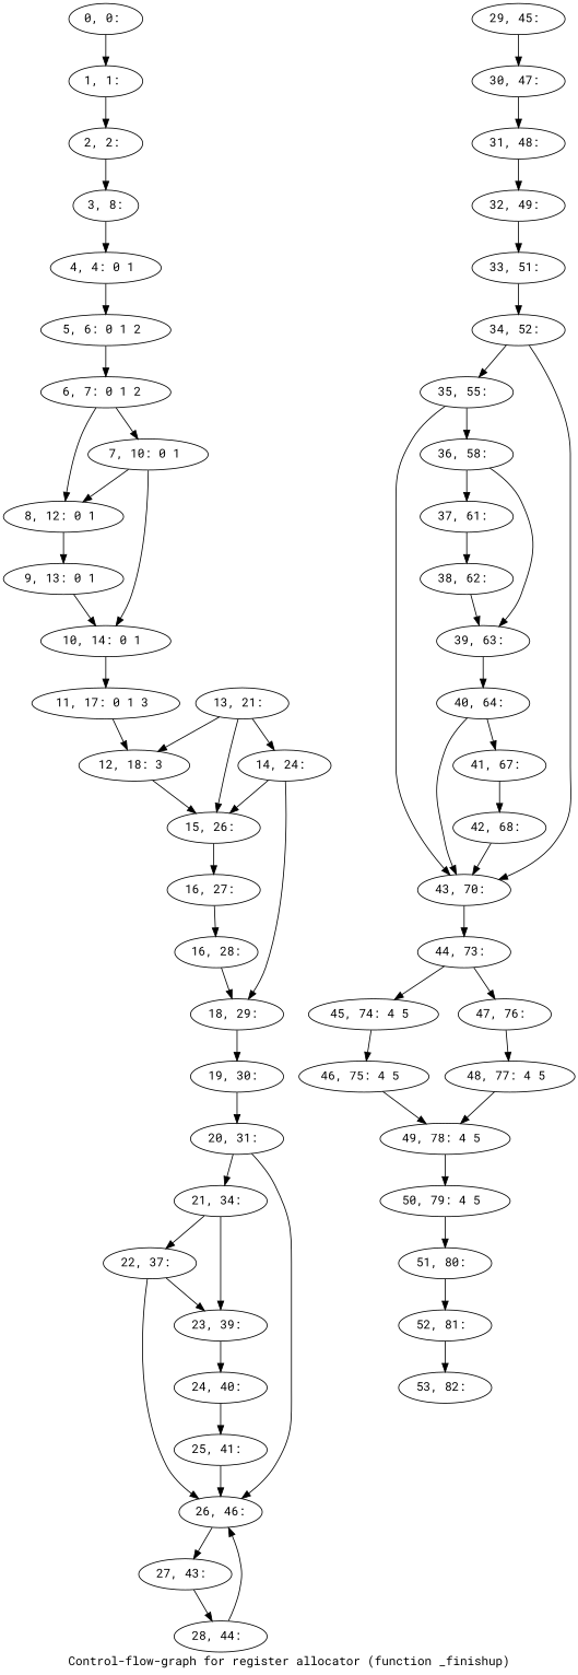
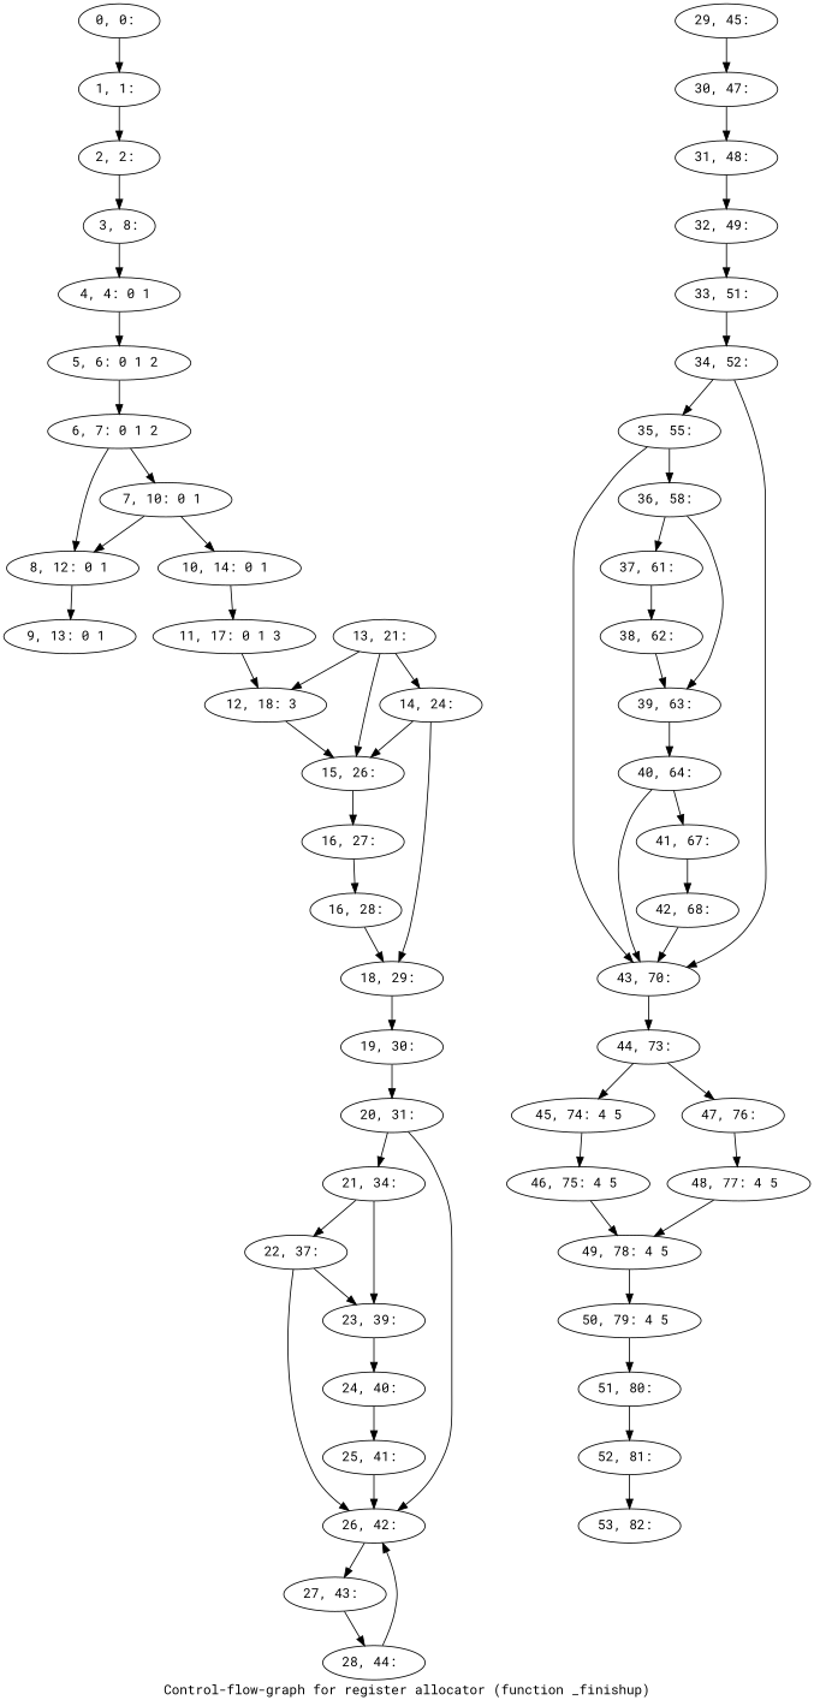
  digraph {
    fontname="Roboto Mono"
    label="Control-flow-graph for register allocator (function _finishup)"
    node [fontname="Roboto Mono"]
    edge [fontname="Roboto Mono"]
    n1 [label="0, 0: "]
    n2 [label="1, 1: "]
    n3 [label="2, 2: "]
    n4 [label="3, 8:"]
    n5 [label="4, 4: 0 1 "]
    n6 [label="5, 6: 0 1 2 "]
    n7 [label="6, 7: 0 1 2 "]
    n8 [label="7, 10: 0 1 "]
    n9 [label="8, 12: 0 1 "]
    n10 [label="10, 14: 0 1 "]
    n11 [label="9, 13: 0 1 "]
    n12 [label="11, 17: 0 1 3 "]
    n13 [label="12, 18: 3 "]
    n14 [label="15, 26: "]
    n15 [label="13, 21: "]
    n16 [label="14, 24: "]
    n17 [label="16, 27: "]
    n18 [label="18, 29: "]
    n19 [label="19, 30: "]
    n20 [label="16, 28:"]
    n21 [label="20, 31: "]
    n22 [label="21, 34: "]
-   n23 [label="26, 46:"]
+   n23 [label="26, 42: "]
    n24 [label="22, 37: "]
    n25 [label="23, 39: "]
    n26 [label="27, 43: "]
    n27 [label="24, 40: "]
    n28 [label="25, 41: "]
    n29 [label="28, 44: "]
    n30 [label="29, 45: "]
    n31 [label="30, 47: "]
    n32 [label="31, 48: "]
    n33 [label="32, 49: "]
    n34 [label="33, 51: "]
    n35 [label="34, 52: "]
    n36 [label="35, 55: "]
    n37 [label="43, 70: "]
    n38 [label="36, 58: "]
    n39 [label="44, 73: "]
    n40 [label="37, 61: "]
    n41 [label="39, 63: "]
    n42 [label="38, 62: "]
    n43 [label="40, 64: "]
    n44 [label="41, 67: "]
    n45 [label="42, 68: "]
    n46 [label="45, 74: 4 5 "]
    n47 [label="47, 76: "]
    n48 [label="46, 75: 4 5 "]
    n49 [label="48, 77: 4 5 "]
    n50 [label="49, 78: 4 5 "]
    n51 [label="50, 79: 4 5 "]
    n52 [label="51, 80: "]
    n53 [label="52, 81: "]
    n54 [label="53, 82: "]
    n1 -> n2
    n2 -> n3
    n3 -> n4
    n4 -> n5
    n5 -> n6
    n6 -> n7
    n7 -> n8
    n7 -> n9
    n8 -> n9
    n8 -> n10
    n9 -> n11
    n10 -> n12
-   n11 -> n10
    n12 -> n13
    n13 -> n14
    n14 -> n17
    n15 -> n13
    n15 -> n14
    n15 -> n16
    n16 -> n14
    n16 -> n18
    n17 -> n20
    n18 -> n19
    n19 -> n21
    n20 -> n18
    n21 -> n22
    n21 -> n23
    n22 -> n24
    n22 -> n25
    n23 -> n26
    n24 -> n23
    n24 -> n25
    n25 -> n27
    n26 -> n29
    n27 -> n28
    n28 -> n23
    n29 -> n23
    n30 -> n31
    n31 -> n32
    n32 -> n33
    n33 -> n34
    n34 -> n35
    n35 -> n36
    n35 -> n37
    n36 -> n37
    n36 -> n38
    n37 -> n39
    n38 -> n40
    n38 -> n41
    n39 -> n46
    n39 -> n47
    n40 -> n42
    n41 -> n43
    n42 -> n41
    n43 -> n37
    n43 -> n44
    n44 -> n45
    n45 -> n37
    n46 -> n48
    n47 -> n49
    n48 -> n50
    n49 -> n50
    n50 -> n51
    n51 -> n52
    n52 -> n53
    n53 -> n54
  }
